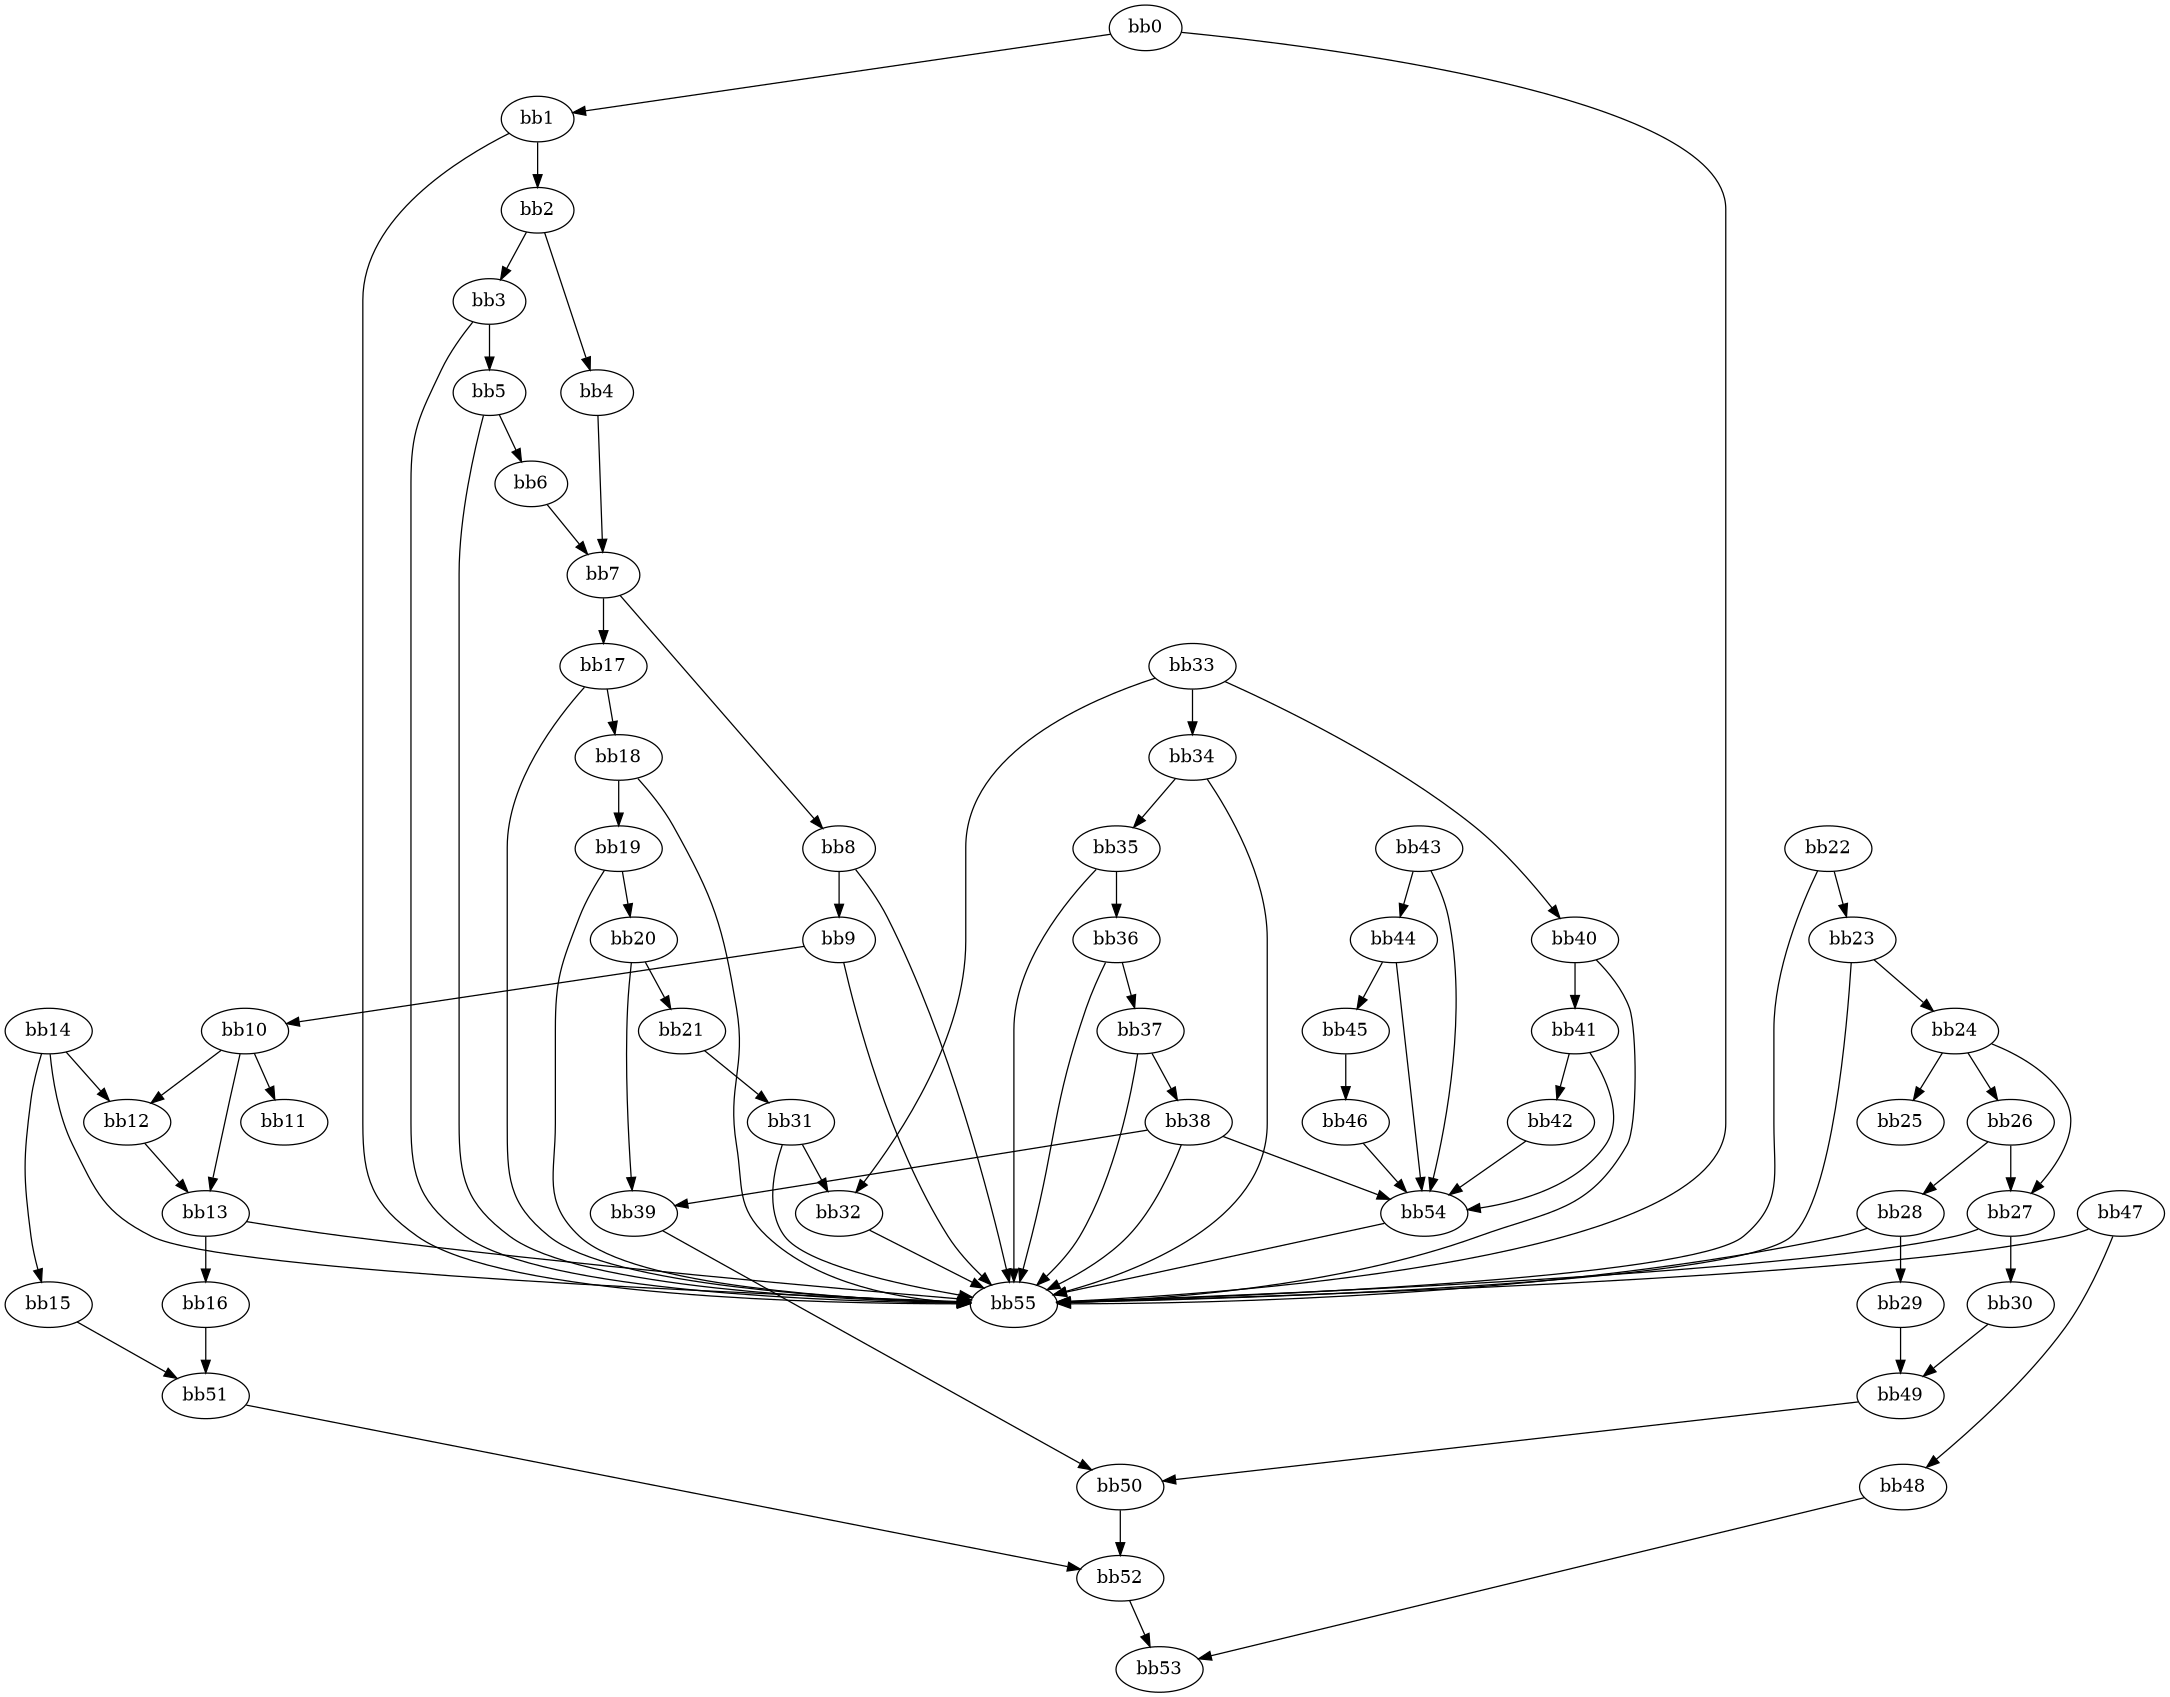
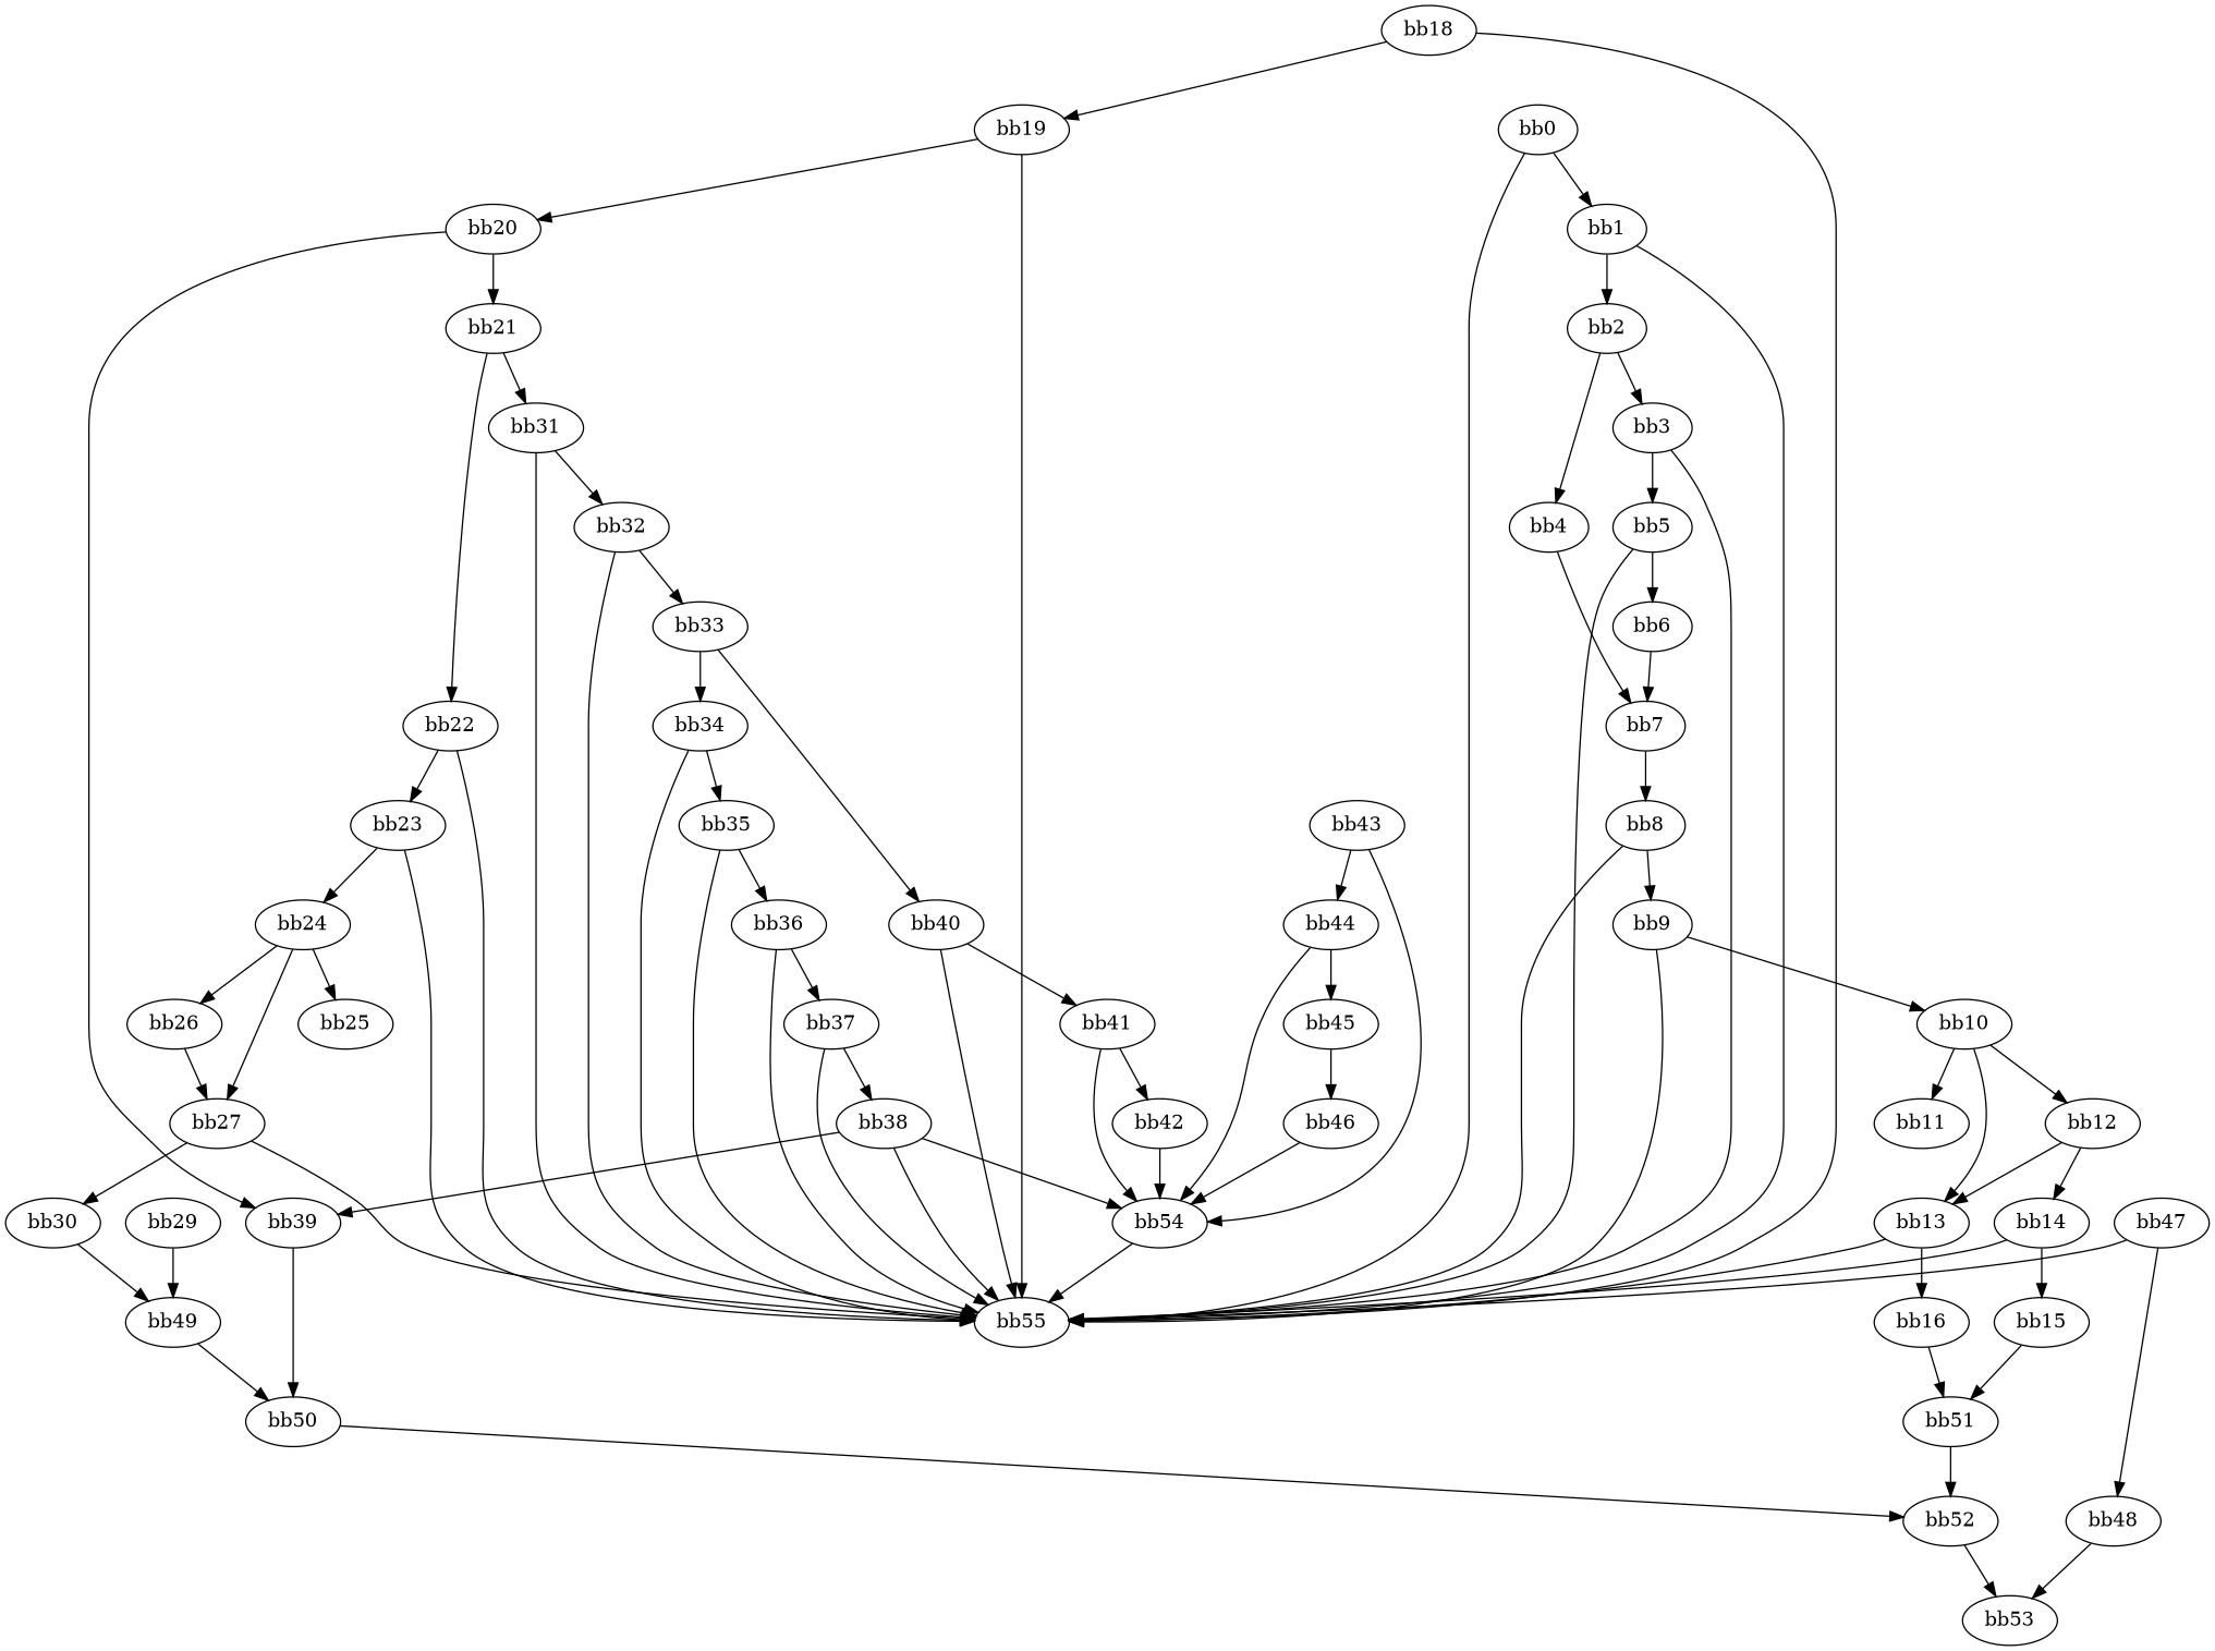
  digraph {
    n1 [label="bb0\l"]
    n2 [label="bb1\l"]
    n3 [label="bb55\l"]
    n4 [label="bb2\l"]
    n5 [label="bb3\l"]
    n6 [label="bb4\l"]
    n7 [label="bb5\l"]
    n8 [label="bb7\l"]
    n9 [label="bb6\l"]
    n10 [label="bb8\l"]
-   n11 [label="bb17\l"]
    n12 [label="bb9\l"]
    n13 [label="bb18\l"]
    n14 [label="bb10\l"]
    n15 [label="bb11\l"]
    n16 [label="bb12\l"]
    n17 [label="bb13\l"]
    n18 [label="bb14\l"]
    n19 [label="bb16\l"]
    n20 [label="bb15\l"]
    n21 [label="bb51\l"]
    n22 [label="bb52\l"]
    n23 [label="bb19\l"]
    n24 [label="bb20\l"]
    n25 [label="bb21\l"]
    n26 [label="bb39\l"]
    n27 [label="bb22\l"]
    n28 [label="bb31\l"]
    n29 [label="bb23\l"]
    n30 [label="bb32\l"]
    n31 [label="bb24\l"]
    n32 [label="bb25\l"]
    n33 [label="bb26\l"]
    n34 [label="bb27\l"]
-   n35 [label="bb28\l"]
    n36 [label="bb30\l"]
    n37 [label="bb29\l"]
    n38 [label="bb49\l"]
    n39 [label="bb50\l"]
    n40 [label="bb33\l"]
    n41 [label="bb34\l"]
    n42 [label="bb40\l"]
    n43 [label="bb35\l"]
    n44 [label="bb41\l"]
    n45 [label="bb36\l"]
    n46 [label="bb37\l"]
    n47 [label="bb38\l"]
    n48 [label="bb54\l"]
    n49 [label="bb42\l"]
    n50 [label="bb43\l"]
    n51 [label="bb44\l"]
    n52 [label="bb45\l"]
    n53 [label="bb46\l"]
    n54 [label="bb47\l"]
    n55 [label="bb48\l"]
    n56 [label="bb53\l"]
    n1 -> n2
    n1 -> n3
    n2 -> n3
    n2 -> n4
    n4 -> n5
    n4 -> n6
    n5 -> n3
    n5 -> n7
    n6 -> n8
    n7 -> n3
    n7 -> n9
    n8 -> n10
-   n8 -> n11
    n9 -> n8
    n10 -> n3
    n10 -> n12
-   n11 -> n3
-   n11 -> n13
    n12 -> n3
    n12 -> n14
    n13 -> n3
    n13 -> n23
    n14 -> n15
    n14 -> n16
    n14 -> n17
    n16 -> n17
-   n18 -> n16
+   n16 -> n18
    n17 -> n3
    n17 -> n19
    n18 -> n3
    n18 -> n20
    n19 -> n21
    n20 -> n21
    n21 -> n22
    n22 -> n56
    n23 -> n3
    n23 -> n24
    n24 -> n25
    n24 -> n26
+   n25 -> n27
    n25 -> n28
    n26 -> n39
    n27 -> n3
    n27 -> n29
    n28 -> n3
    n28 -> n30
    n29 -> n3
    n29 -> n31
    n30 -> n3
-   n40 -> n30
+   n30 -> n40
    n31 -> n32
    n31 -> n33
    n31 -> n34
    n33 -> n34
-   n33 -> n35
    n34 -> n3
    n34 -> n36
-   n35 -> n3
-   n35 -> n37
    n36 -> n38
    n37 -> n38
    n38 -> n39
    n39 -> n22
    n40 -> n41
    n40 -> n42
    n41 -> n3
    n41 -> n43
    n42 -> n3
    n42 -> n44
    n43 -> n3
    n43 -> n45
    n44 -> n48
    n44 -> n49
    n45 -> n3
    n45 -> n46
    n46 -> n3
    n46 -> n47
    n47 -> n3
    n47 -> n26
    n47 -> n48
    n48 -> n3
    n49 -> n48
    n50 -> n48
    n50 -> n51
    n51 -> n48
    n51 -> n52
    n52 -> n53
    n53 -> n48
    n54 -> n3
    n54 -> n55
    n55 -> n56
  }
